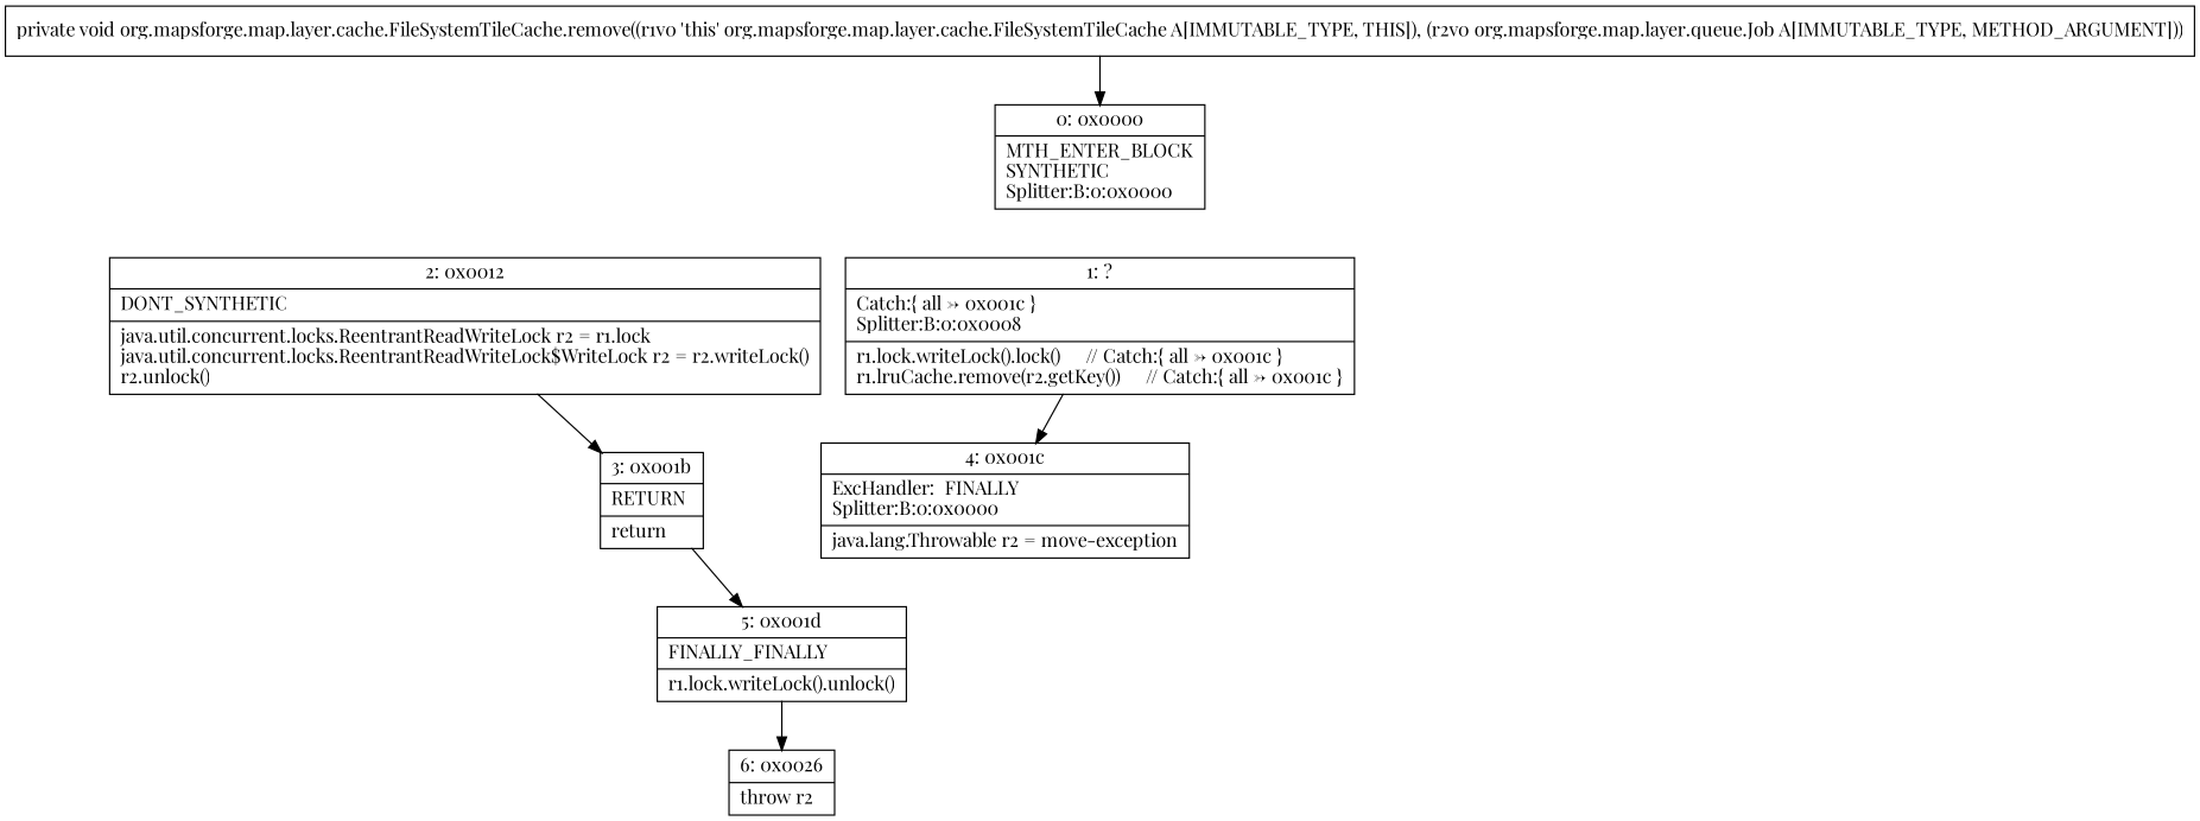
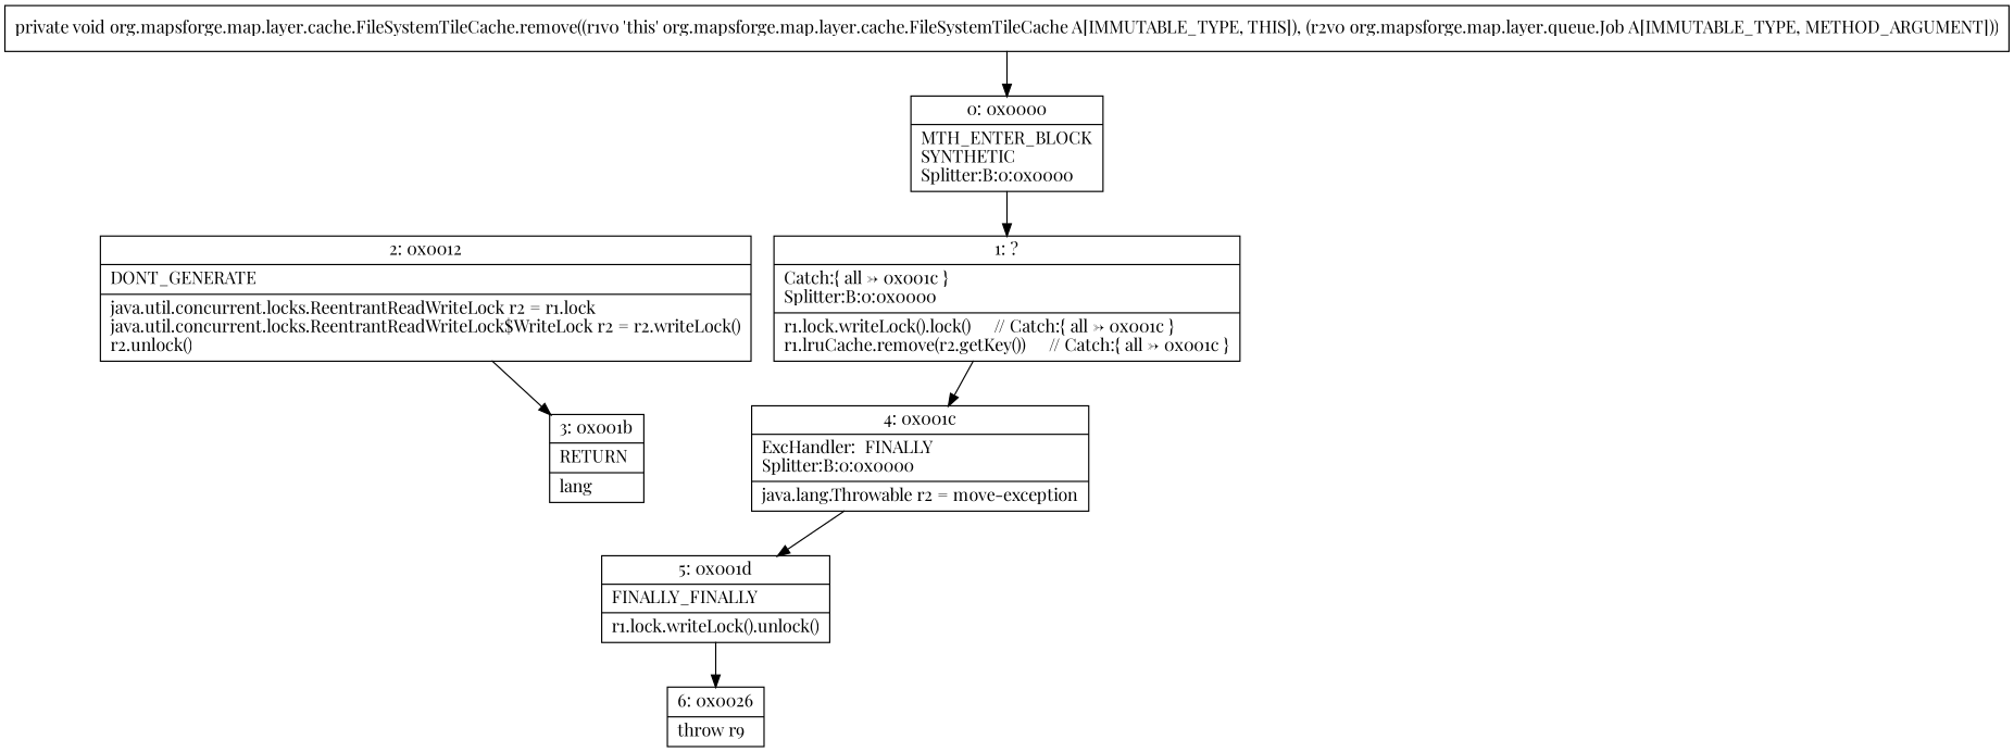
  digraph {
    fontname="Playfair Display"
    node [fontname="Playfair Display" shape=record]
    edge [fontname="Playfair Display"]
    n1 [label="{0\:\ 0x0000|MTH_ENTER_BLOCK\lSYNTHETIC\lSplitter:B:0:0x0000\l}"]
-   n2 [label="{1\:\ ?|Catch:\{ all \-\> 0x001c \}\lSplitter:B:0:0x0008\l|r1.lock.writeLock().lock()     \/\/ Catch:\{ all \-\> 0x001c \}\lr1.lruCache.remove(r2.getKey())     \/\/ Catch:\{ all \-\> 0x001c \}\l}"]
+   n2 [label="{1\:\ ?|Catch:\{ all \-\> 0x001c \}\lSplitter:B:0:0x0000\l|r1.lock.writeLock().lock()     \/\/ Catch:\{ all \-\> 0x001c \}\lr1.lruCache.remove(r2.getKey())     \/\/ Catch:\{ all \-\> 0x001c \}\l}"]
    n3 [label="{4\:\ 0x001c|ExcHandler:  FINALLY\lSplitter:B:0:0x0000\l|java.lang.Throwable r2 = move\-exception\l}"]
    n4 [label="{5\:\ 0x001d|FINALLY_FINALLY\l|r1.lock.writeLock().unlock()\l}"]
-   n5 [label="{2\:\ 0x0012|DONT_SYNTHETIC\l|java.util.concurrent.locks.ReentrantReadWriteLock r2 = r1.lock\ljava.util.concurrent.locks.ReentrantReadWriteLock$WriteLock r2 = r2.writeLock()\lr2.unlock()\l}"]
-   n6 [label="{3\:\ 0x001b|RETURN\l|return\l}"]
-   n7 [label="{6\:\ 0x0026|throw r2\l}"]
+   n5 [label="{2\:\ 0x0012|DONT_GENERATE\l|java.util.concurrent.locks.ReentrantReadWriteLock r2 = r1.lock\ljava.util.concurrent.locks.ReentrantReadWriteLock$WriteLock r2 = r2.writeLock()\lr2.unlock()\l}"]
+   n6 [label="{3\:\ 0x001b|RETURN\l|lang\l}"]
+   n7 [label="{6\:\ 0x0026|throw r9\l}"]
    n8 [label="{private void org.mapsforge.map.layer.cache.FileSystemTileCache.remove((r1v0 'this' org.mapsforge.map.layer.cache.FileSystemTileCache A[IMMUTABLE_TYPE, THIS]), (r2v0 org.mapsforge.map.layer.queue.Job A[IMMUTABLE_TYPE, METHOD_ARGUMENT])) }"]
+   n1 -> n2
    n2 -> n3
-   n6 -> n4
+   n3 -> n4
    n4 -> n7
    n5 -> n6
    n8 -> n1
  }
